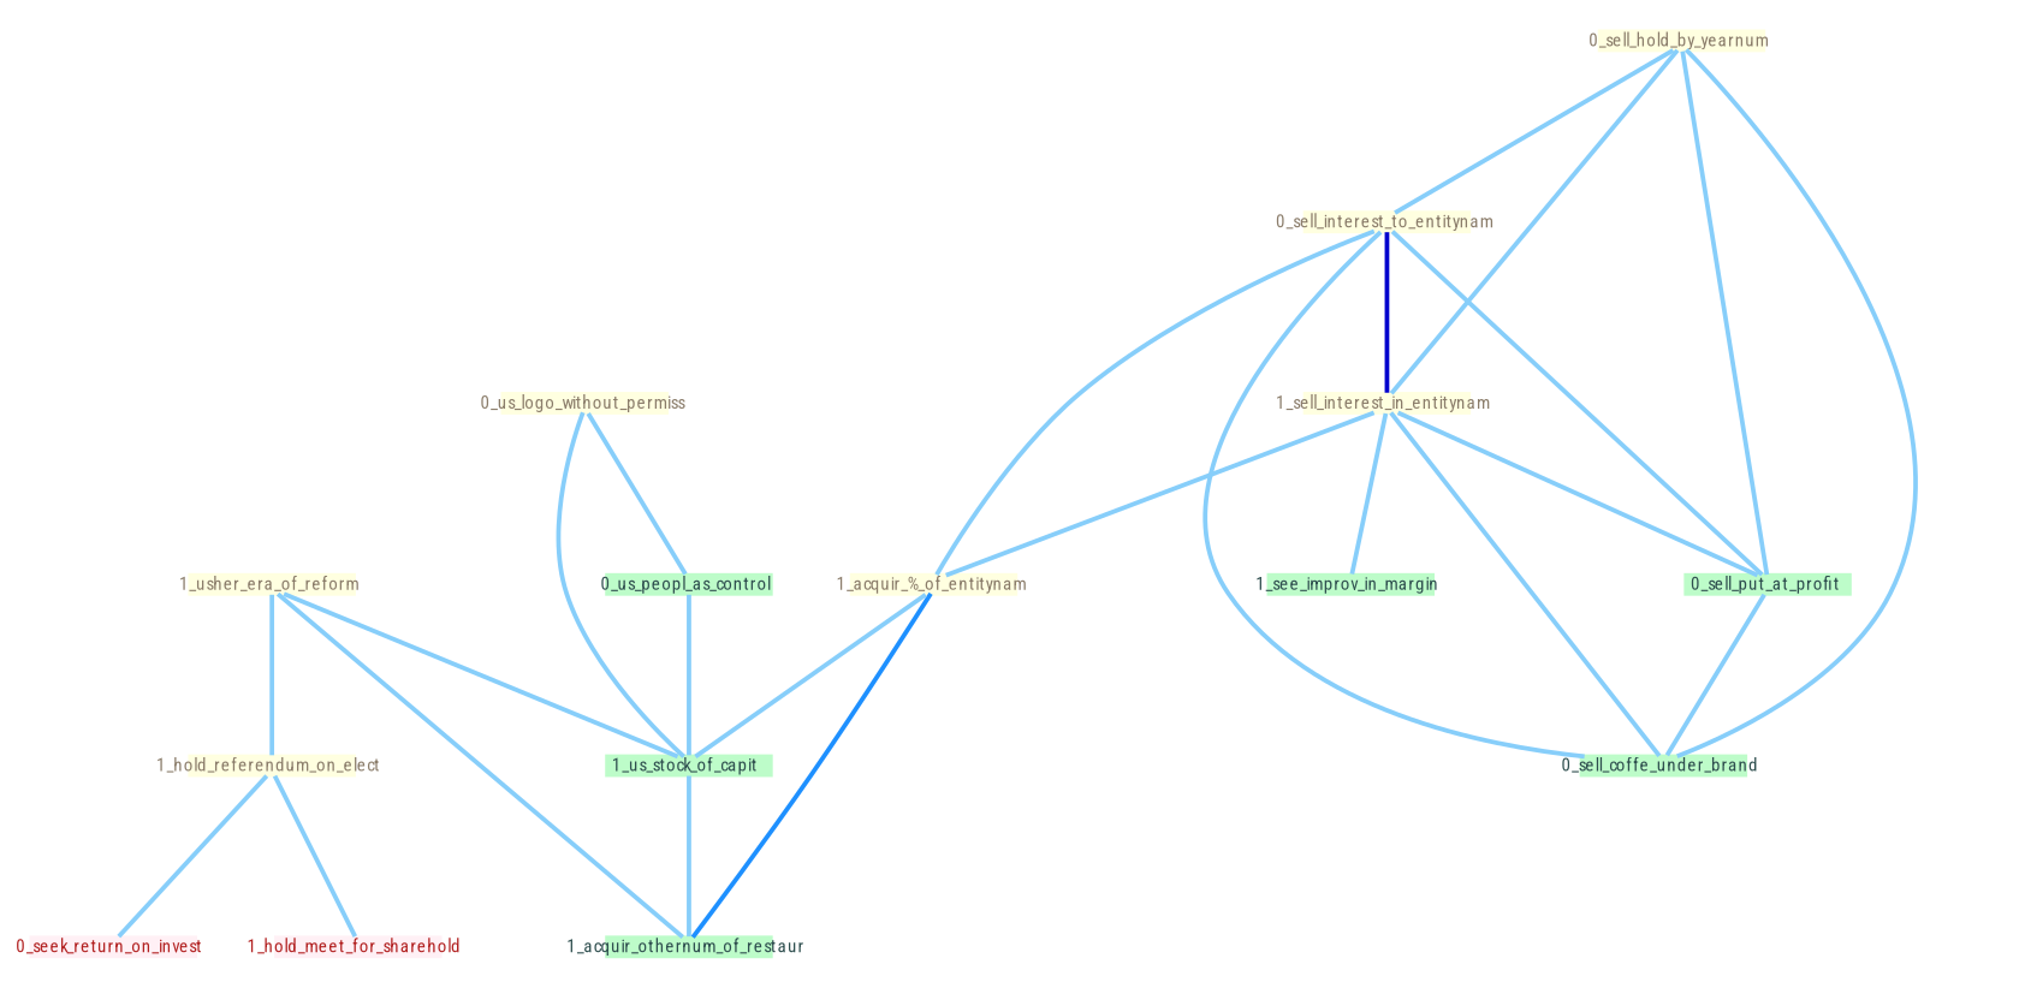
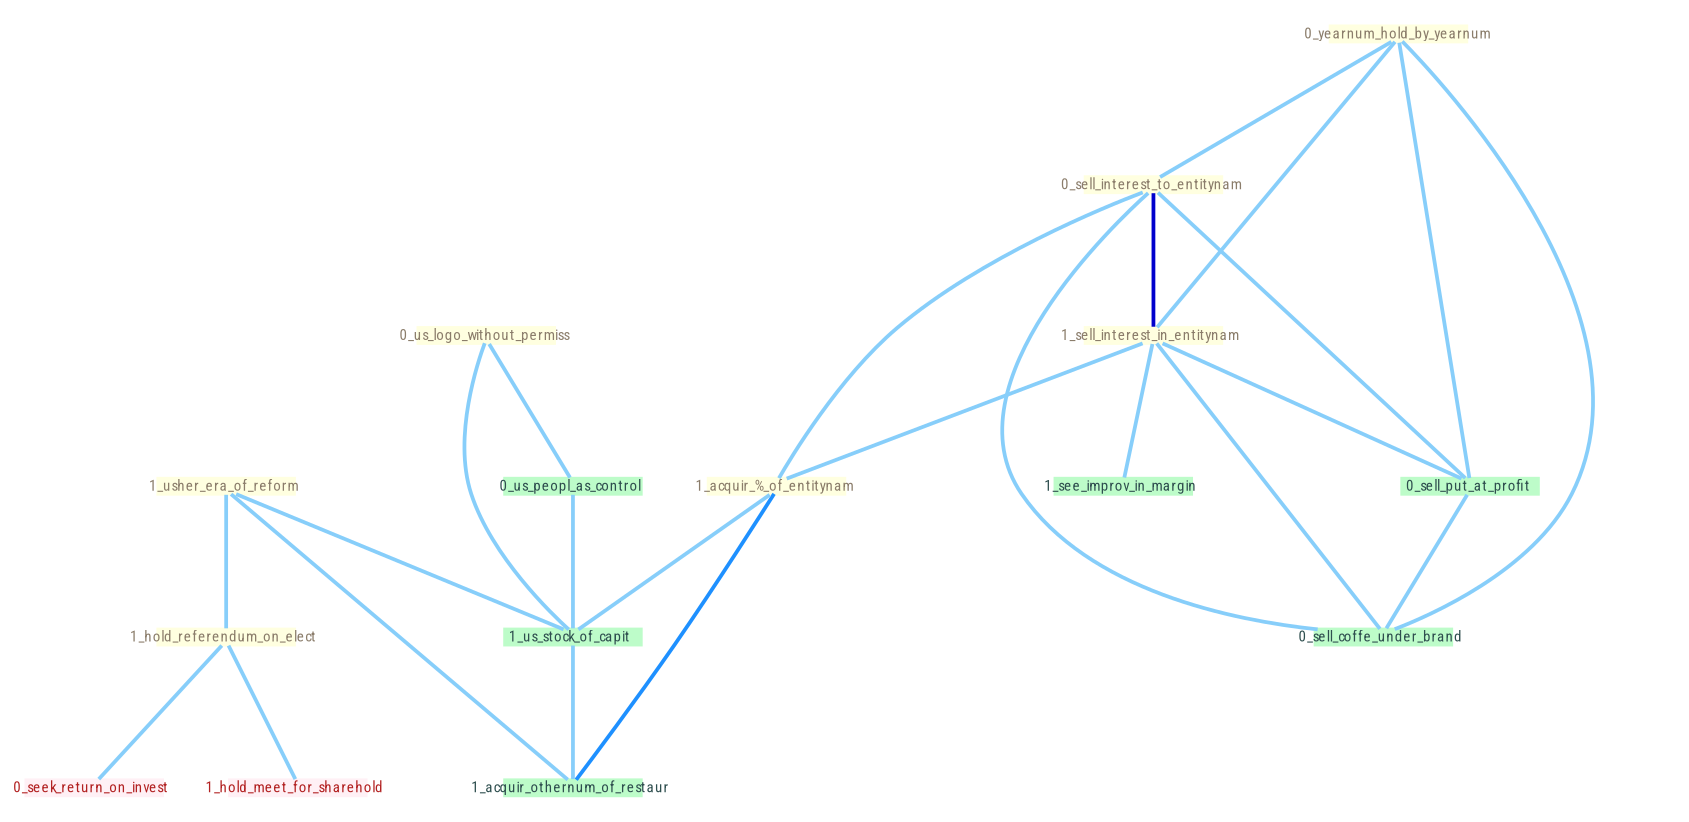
  graph {
    fontname="Roboto Condensed"
    node [color="#ffffe0" fixedsize=true fontcolor="#8b7d6b" fontname="Roboto Condensed" fontsize=4 shape=polygon style=filled]
    edge [color="#87cefa" fontname="Roboto Condensed" w=1]
-   "0_sell_hold_by_yearnum " [height=.06 width=.5]
+   "0_sell_hold_by_yearnum " [height=.06 width=.5 label="0_yearnum_hold_by_yearnum"]
    "1_hold_referendum_on_elect " [height=.06 width=.5]
    "0_sell_interest_to_entitynam " [height=.06 width=.5]
    "1_usher_era_of_reform " [height=.06 width=.5]
    "0_us_logo_without_permiss " [height=.06 width=.5]
    "1_sell_interest_in_entitynam " [height=.06 width=.5]
    "1_acquir_%_of_entitynam " [height=.06 width=.5]
    "0_seek_return_on_invest " [color="#fff0f5" fontcolor="#b22222" height=.06 width=.5]
    "1_hold_meet_for_sharehold " [color="#fff0f5" fontcolor="#b22222" height=.06 width=.5]
    "0_sell_put_at_profit " [color="#BDFCC9" fontcolor="#2f4f4f" height=.06 width=.5]
    "0_sell_coffe_under_brand " [color="#BDFCC9" fontcolor="#2f4f4f" height=.06 width=.5]
    "1_acquir_othernum_of_restaur " [color="#BDFCC9" fontcolor="#2f4f4f" height=.06 width=.5]
    "1_us_stock_of_capit " [color="#BDFCC9" fontcolor="#2f4f4f" height=.06 width=.5]
    "0_us_peopl_as_control " [color="#BDFCC9" fontcolor="#2f4f4f" height=.06 width=.5]
    "1_see_improv_in_margin " [color="#BDFCC9" fontcolor="#2f4f4f" height=.06 width=.5]
    subgraph sub_1 {
      "0_sell_hold_by_yearnum "
      "1_hold_referendum_on_elect "
      "0_sell_interest_to_entitynam "
      "1_usher_era_of_reform "
      "0_us_logo_without_permiss "
      "1_sell_interest_in_entitynam "
      "1_acquir_%_of_entitynam "
    }
    subgraph sub_2 {
      "0_seek_return_on_invest "
      "1_hold_meet_for_sharehold "
    }
    "0_sell_hold_by_yearnum " -- "0_sell_interest_to_entitynam "
    "0_sell_hold_by_yearnum " -- "1_sell_interest_in_entitynam "
    "0_sell_hold_by_yearnum " -- "0_sell_put_at_profit "
    "0_sell_hold_by_yearnum " -- "0_sell_coffe_under_brand "
    "1_hold_referendum_on_elect " -- "0_seek_return_on_invest "
    "1_hold_referendum_on_elect " -- "1_hold_meet_for_sharehold "
    "0_sell_interest_to_entitynam " -- "1_sell_interest_in_entitynam " [color="#0000cd" w=3]
    "0_sell_interest_to_entitynam " -- "1_acquir_%_of_entitynam "
    "0_sell_interest_to_entitynam " -- "0_sell_put_at_profit "
    "0_sell_interest_to_entitynam " -- "0_sell_coffe_under_brand "
    "1_usher_era_of_reform " -- "1_hold_referendum_on_elect "
    "1_usher_era_of_reform " -- "1_acquir_othernum_of_restaur "
    "1_usher_era_of_reform " -- "1_us_stock_of_capit "
    "0_us_logo_without_permiss " -- "1_us_stock_of_capit "
    "0_us_logo_without_permiss " -- "0_us_peopl_as_control "
    "1_sell_interest_in_entitynam " -- "1_acquir_%_of_entitynam "
    "1_sell_interest_in_entitynam " -- "0_sell_put_at_profit "
    "1_sell_interest_in_entitynam " -- "0_sell_coffe_under_brand "
    "1_sell_interest_in_entitynam " -- "1_see_improv_in_margin "
    "1_acquir_%_of_entitynam " -- "1_acquir_othernum_of_restaur " [color="#1e90ff" w=2]
    "1_acquir_%_of_entitynam " -- "1_us_stock_of_capit "
    "0_sell_put_at_profit " -- "0_sell_coffe_under_brand "
    "1_us_stock_of_capit " -- "1_acquir_othernum_of_restaur "
    "0_us_peopl_as_control " -- "1_us_stock_of_capit "
  }
